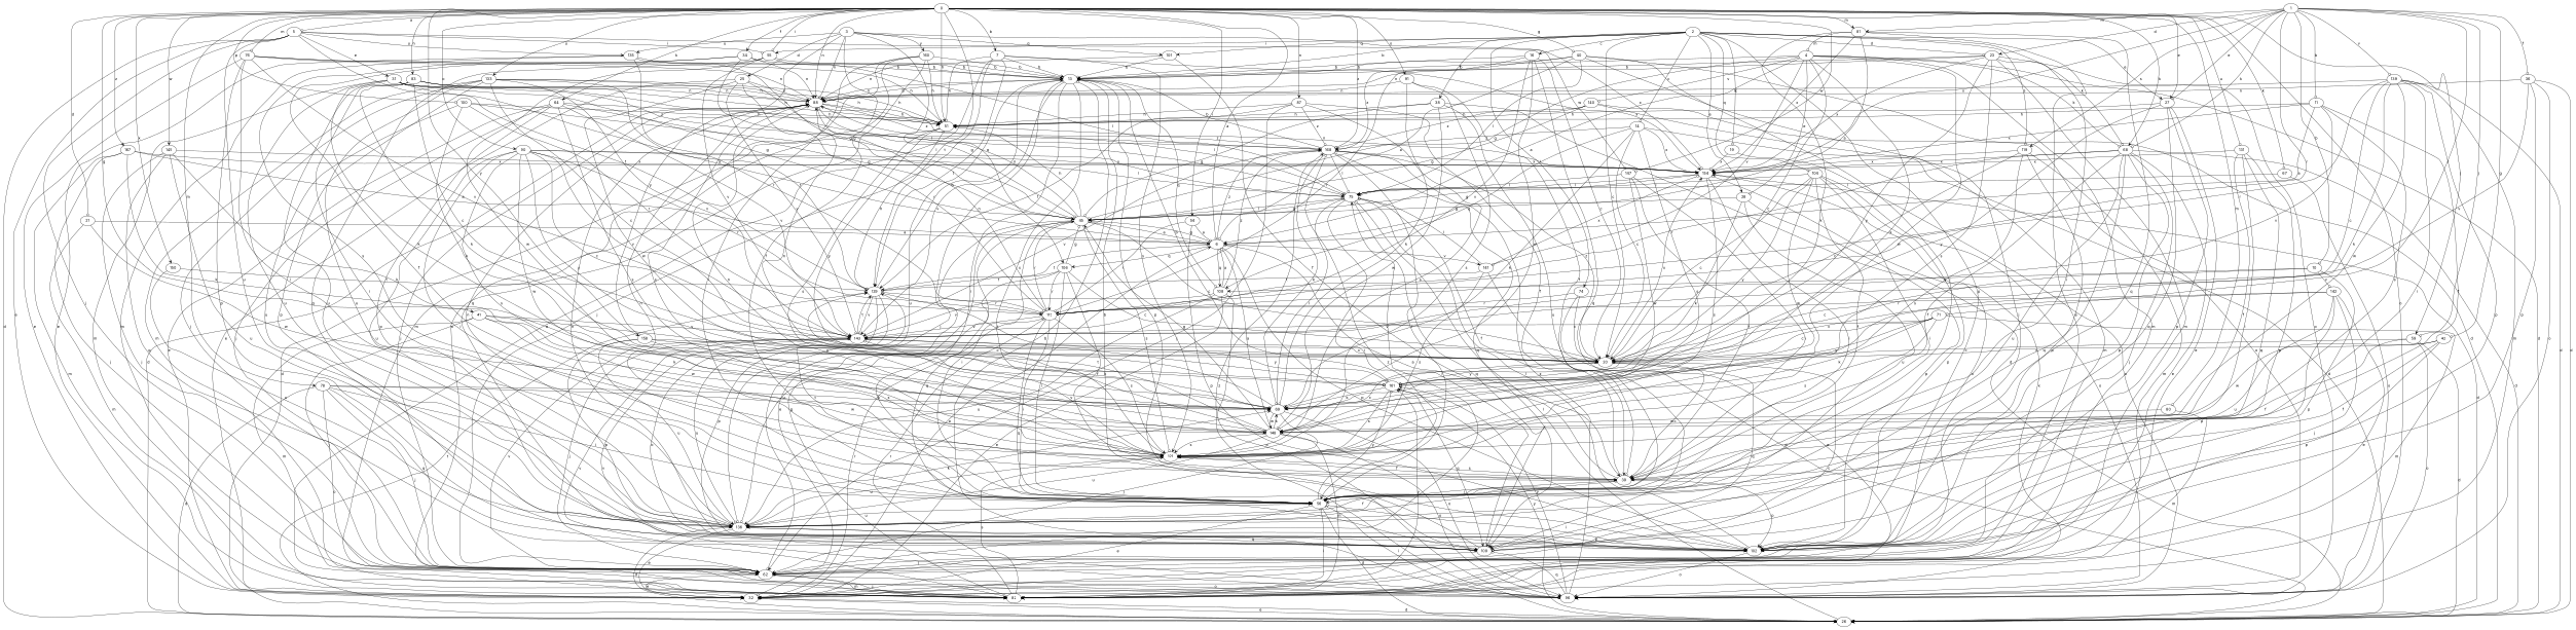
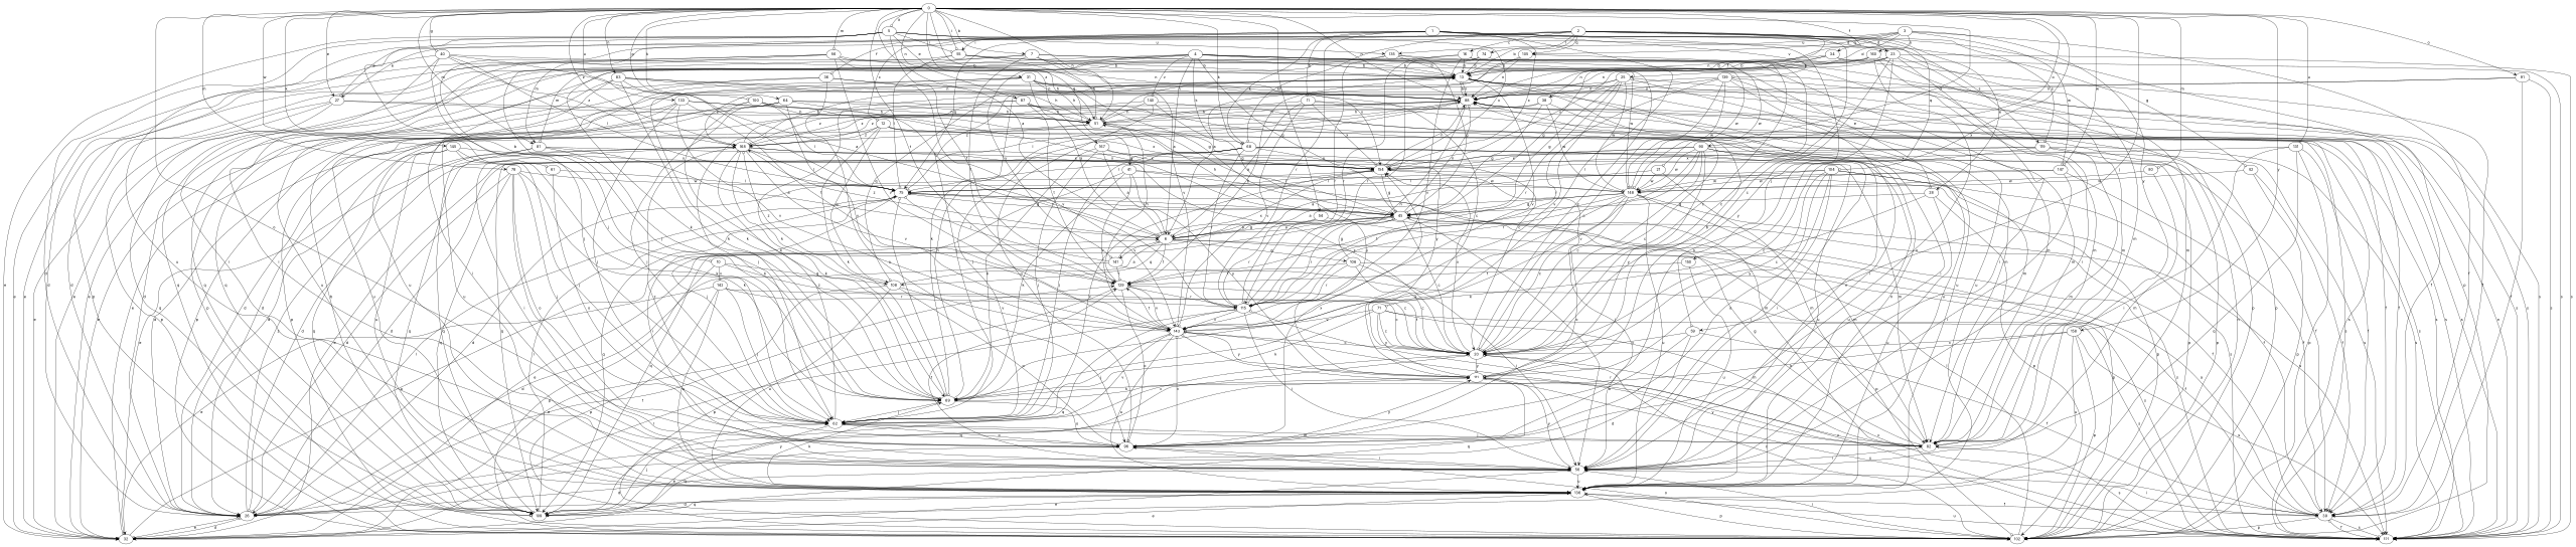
  strict digraph {
    fontname=Inter
    node [fontname=Inter]
    edge [arrowhead=odot fontname=Inter]
    0
    5
    6
    7
    21
    27
    34
    40
    41
    51
    54
    55
    59
    64
    67
    68
-   76
+   76 [label=86]
    78
    80
    81
    83
    87
    88
    90
    91
    96
    100
    129
    131
    133
    145
    147
    150
    158
    167
    168
    154
    135
    26
    82
    31
    32
    62
    136
    102
    106
    45
    141
    108
    13
    121
    148
    109
-   161
+   161 [label=111]
    39
    56
    75
    69
    143
    115
    20
    1
    10
    11
    23
    36
    42
    71
    119
    n70 [label=139]
    142
    2
-   14
+   14 [label=12]
    16
-   19
    28
    38
    74
    104
    105
    3
    25
    160
    4
    140
    0 -> 5 [label=a]
    0 -> 6 [label=a]
    0 -> 7 [arrowhead=vee label=b]
    0 -> 21 [label=d]
    0 -> 27 [arrowhead=vee label=e]
    0 -> 34 [arrowhead=vee label=f]
    0 -> 40 [label=g]
    0 -> 41 [arrowhead=vee label=g]
    0 -> 51 [arrowhead=vee label=h]
    0 -> 54 [arrowhead=vee label=i]
    0 -> 55 [label=i]
    0 -> 59 [arrowhead=vee label=j]
    0 -> 64 [arrowhead=vee label=k]
    0 -> 67 [label=k]
-   0 -> 68 [arrowhead=vee label=k]
+   0 -> 68 [label=k]
    0 -> 76 [label=m]
    0 -> 78 [arrowhead=vee label=m]
    0 -> 80 [label=m]
    0 -> 81 [arrowhead=vee label=m]
    0 -> 83 [arrowhead=vee label=n]
    0 -> 87 [arrowhead=vee label=n]
    0 -> 88 [arrowhead=vee label=n]
    0 -> 90 [arrowhead=vee label=o]
    0 -> 91 [arrowhead=vee label=o]
    0 -> 96 [arrowhead=vee label=o]
    0 -> 100 [label=p]
    0 -> 129 [arrowhead=vee label=t]
    0 -> 131 [label=u]
    0 -> 133 [arrowhead=vee label=u]
    0 -> 145 [arrowhead=vee label=w]
    0 -> 147 [label=w]
    0 -> 150 [arrowhead=vee label=x]
    0 -> 158 [arrowhead=vee label=y]
    0 -> 167 [arrowhead=vee label=z]
    0 -> 168 [label=z]
    5 -> 55 [label=i]
    5 -> 129 [label=t]
    5 -> 154 [label=x]
    5 -> 135 [arrowhead=vee label=u]
    5 -> 26 [arrowhead=vee label=d]
-   133 -> 82 [label=m]
+   5 -> 82 [label=m]
    5 -> 31 [arrowhead=vee label=e]
    5 -> 32 [label=e]
    5 -> 62 [arrowhead=vee label=j]
    5 -> 136 [arrowhead=vee label=u]
    6 -> 129 [arrowhead=vee label=t]
    6 -> 168 [arrowhead=vee label=z]
    6 -> 102 [label=p]
    6 -> 106 [arrowhead=vee label=q]
    6 -> 45 [label=g]
    6 -> 141 [arrowhead=vee label=v]
    6 -> 108 [arrowhead=vee label=q]
    7 -> 51 [label=h]
    7 -> 129 [arrowhead=vee label=t]
    7 -> 154 [arrowhead=vee label=x]
    7 -> 32 [arrowhead=vee label=e]
    7 -> 62 [arrowhead=vee label=j]
    7 -> 13 [arrowhead=vee label=b]
    7 -> 121 [arrowhead=vee label=s]
    21 -> 6 [arrowhead=vee label=a]
    21 -> 82 [arrowhead=vee label=m]
    21 -> 148 [arrowhead=vee label=w]
    27 -> 51 [arrowhead=vee label=h]
    27 -> 32 [label=e]
    27 -> 102 [label=p]
    27 -> 109 [label=q]
    27 -> 161 [label=y]
    34 -> 88 [arrowhead=vee label=n]
    34 -> 45 [arrowhead=vee label=g]
    34 -> 13 [arrowhead=vee label=b]
    34 -> 121 [label=s]
    34 -> 39 [arrowhead=vee label=f]
    40 -> 6 [label=a]
    40 -> 168 [arrowhead=vee label=z]
    40 -> 26 [arrowhead=vee label=d]
    40 -> 62 [label=j]
    40 -> 13 [label=b]
    40 -> 56 [label=i]
    40 -> 75 [arrowhead=vee label=l]
    41 -> 82 [label=m]
    41 -> 62 [label=j]
    41 -> 148 [label=w]
    41 -> 161 [label=y]
    41 -> 69 [label=k]
    41 -> 143 [arrowhead=vee label=v]
    51 -> 168 [label=z]
    51 -> 26 [label=d]
    51 -> 121 [label=s]
    51 -> 161 [label=y]
    54 -> 6 [label=a]
    54 -> 102 [arrowhead=vee label=p]
    54 -> 115 [label=r]
    55 -> 13 [label=b]
    55 -> 148 [label=w]
    55 -> 109 [label=q]
    55 -> 75 [label=l]
    55 -> 143 [label=v]
    59 -> 96 [label=o]
    59 -> 26 [label=d]
    59 -> 39 [label=f]
    59 -> 20 [label=c]
    64 -> 51 [arrowhead=vee label=h]
    64 -> 32 [arrowhead=vee label=e]
    64 -> 62 [arrowhead=vee label=j]
    64 -> 102 [label=p]
    64 -> 45 [arrowhead=vee label=g]
    64 -> 121 [arrowhead=vee label=s]
    64 -> 143 [arrowhead=vee label=v]
    67 -> 96 [label=o]
    67 -> 75 [arrowhead=vee label=l]
    68 -> 154 [label=x]
    68 -> 26 [label=d]
    68 -> 32 [label=e]
    68 -> 62 [arrowhead=vee label=j]
    68 -> 136 [arrowhead=vee label=u]
    68 -> 102 [label=p]
    68 -> 109 [arrowhead=vee label=q]
    68 -> 39 [arrowhead=vee label=f]
    68 -> 115 [label=r]
    76 -> 51 [arrowhead=vee label=h]
    76 -> 88 [label=n]
    76 -> 32 [arrowhead=vee label=e]
    76 -> 102 [label=p]
    76 -> 13 [arrowhead=vee label=b]
    76 -> 56 [label=i]
    76 -> 143 [arrowhead=vee label=v]
    78 -> 96 [label=o]
    78 -> 26 [label=d]
    78 -> 62 [arrowhead=vee label=j]
    78 -> 148 [label=w]
    78 -> 109 [arrowhead=vee label=q]
    78 -> 56 [label=i]
    78 -> 69 [arrowhead=vee label=k]
    80 -> 82 [label=m]
    80 -> 148 [arrowhead=vee label=w]
    81 -> 6 [arrowhead=vee label=a]
    81 -> 154 [arrowhead=vee label=x]
    81 -> 32 [label=e]
    81 -> 109 [label=q]
    81 -> 69 [arrowhead=vee label=k]
    83 -> 51 [label=h]
    83 -> 88 [label=n]
    83 -> 136 [arrowhead=vee label=u]
    83 -> 56 [label=i]
    83 -> 75 [arrowhead=vee label=l]
    83 -> 69 [label=k]
    83 -> 20 [label=c]
    87 -> 51 [label=h]
    87 -> 129 [arrowhead=vee label=t]
    87 -> 168 [label=z]
    87 -> 62 [arrowhead=vee label=j]
    87 -> 121 [label=s]
    87 -> 39 [arrowhead=vee label=f]
    88 -> 51 [label=h]
    88 -> 168 [label=z]
    88 -> 26 [arrowhead=vee label=d]
    88 -> 62 [label=j]
    88 -> 13 [label=b]
    88 -> 121 [arrowhead=vee label=s]
    88 -> 75 [label=l]
    90 -> 154 [arrowhead=vee label=x]
    90 -> 136 [label=u]
    90 -> 121 [arrowhead=vee label=s]
    90 -> 148 [label=w]
    90 -> 161 [label=y]
    90 -> 56 [arrowhead=vee label=i]
    90 -> 75 [label=l]
    90 -> 143 [label=v]
    90 -> 115 [label=r]
    90 -> 20 [label=c]
    91 -> 88 [arrowhead=vee label=n]
    91 -> 121 [arrowhead=vee label=s]
    91 -> 39 [label=f]
    91 -> 69 [label=k]
    96 -> 168 [label=z]
    96 -> 154 [arrowhead=vee label=x]
-   96 -> 13 [label=b]
+   74 -> 13 [label=b]
    96 -> 109 [label=q]
    96 -> 161 [arrowhead=vee label=y]
    96 -> 56 [label=i]
    96 -> 143 [label=v]
    100 -> 51 [arrowhead=vee label=h]
    100 -> 136 [label=u]
    100 -> 75 [arrowhead=vee label=l]
    100 -> 69 [label=k]
    100 -> 115 [arrowhead=vee label=r]
    129 -> 51 [label=h]
    129 -> 96 [label=o]
    129 -> 102 [label=p]
    129 -> 13 [arrowhead=vee label=b]
    129 -> 143 [label=v]
    129 -> 115 [label=r]
    131 -> 154 [arrowhead=vee label=x]
    131 -> 102 [label=p]
    131 -> 109 [label=q]
    131 -> 39 [arrowhead=vee label=f]
    131 -> 56 [label=i]
    133 -> 51 [arrowhead=vee label=h]
-   133 -> 88 [arrowhead=vee label=n]
    133 -> 129 [label=t]
    133 -> 62 [arrowhead=vee label=j]
    133 -> 136 [label=u]
    133 -> 102 [arrowhead=vee label=p]
    133 -> 143 [label=v]
    133 -> 20 [arrowhead=vee label=c]
    145 -> 154 [label=x]
    145 -> 62 [label=j]
    145 -> 136 [arrowhead=vee label=u]
    145 -> 109 [label=q]
    145 -> 69 [arrowhead=vee label=k]
    147 -> 148 [arrowhead=vee label=w]
    147 -> 39 [arrowhead=vee label=f]
    147 -> 56 [label=i]
    147 -> 75 [label=l]
    150 -> 129 [arrowhead=vee label=t]
    150 -> 136 [label=u]
    158 -> 136 [arrowhead=vee label=u]
    158 -> 102 [arrowhead=vee label=p]
    158 -> 121 [arrowhead=vee label=s]
    158 -> 69 [label=k]
    158 -> 20 [arrowhead=vee label=c]
    167 -> 6 [label=a]
    167 -> 154 [arrowhead=vee label=x]
    167 -> 82 [arrowhead=vee label=m]
    167 -> 62 [arrowhead=vee label=j]
    167 -> 69 [label=k]
    168 -> 154 [label=x]
    168 -> 13 [label=b]
    168 -> 109 [arrowhead=vee label=q]
    168 -> 56 [label=i]
    168 -> 75 [label=l]
    168 -> 69 [label=k]
    168 -> 143 [arrowhead=vee label=v]
    154 -> 88 [arrowhead=vee label=n]
    154 -> 26 [arrowhead=vee label=d]
    154 -> 45 [label=g]
    154 -> 121 [label=s]
    154 -> 56 [arrowhead=vee label=i]
    154 -> 75 [label=l]
    135 -> 82 [label=m]
    135 -> 32 [label=e]
    135 -> 45 [label=g]
    135 -> 13 [arrowhead=vee label=b]
    135 -> 115 [label=r]
    26 -> 129 [arrowhead=vee label=t]
    26 -> 168 [arrowhead=vee label=z]
    26 -> 32 [label=e]
    26 -> 161 [arrowhead=vee label=y]
    26 -> 75 [label=l]
    82 -> 62 [label=j]
    82 -> 45 [arrowhead=vee label=g]
    82 -> 121 [arrowhead=vee label=s]
    82 -> 161 [arrowhead=vee label=y]
    82 -> 56 [label=i]
    82 -> 143 [label=v]
    82 -> 115 [label=r]
    31 -> 6 [label=a]
    31 -> 51 [arrowhead=vee label=h]
    31 -> 88 [label=n]
    31 -> 168 [arrowhead=vee label=z]
    31 -> 82 [arrowhead=vee label=m]
    31 -> 136 [arrowhead=vee label=u]
    31 -> 45 [arrowhead=vee label=g]
    31 -> 69 [label=k]
    32 -> 6 [arrowhead=vee label=a]
    32 -> 26 [label=d]
    32 -> 115 [label=r]
    62 -> 96 [label=o]
    62 -> 168 [label=z]
    62 -> 154 [label=x]
    62 -> 82 [label=m]
    62 -> 32 [arrowhead=vee label=e]
    62 -> 143 [label=v]
    62 -> 20 [label=c]
    136 -> 88 [arrowhead=vee label=n]
    136 -> 26 [label=d]
    136 -> 32 [arrowhead=vee label=e]
    136 -> 102 [label=p]
    136 -> 109 [label=q]
    136 -> 39 [label=f]
    136 -> 69 [arrowhead=vee label=k]
    102 -> 88 [arrowhead=vee label=n]
    102 -> 96 [arrowhead=vee label=o]
    102 -> 56 [label=i]
    102 -> 75 [label=l]
-   42 -> 20 [label=c]
+   102 -> 20 [label=c]
    106 -> 129 [label=t]
    106 -> 45 [label=g]
    106 -> 39 [arrowhead=vee label=f]
    106 -> 56 [arrowhead=vee label=i]
    106 -> 115 [arrowhead=vee label=r]
    106 -> 20 [arrowhead=vee label=c]
    45 -> 6 [label=a]
    45 -> 51 [arrowhead=vee label=h]
    45 -> 88 [label=n]
    45 -> 32 [label=e]
    45 -> 121 [label=s]
    45 -> 109 [label=q]
    45 -> 56 [arrowhead=vee label=i]
    45 -> 75 [label=l]
    45 -> 115 [label=r]
    45 -> 20 [label=c]
    141 -> 129 [label=t]
    141 -> 154 [label=x]
    141 -> 26 [arrowhead=vee label=d]
    141 -> 121 [label=s]
    141 -> 75 [label=l]
    108 -> 6 [label=a]
    108 -> 96 [label=o]
    108 -> 168 [label=z]
    108 -> 32 [arrowhead=vee label=e]
    108 -> 136 [arrowhead=vee label=u]
    108 -> 143 [label=v]
    13 -> 88 [arrowhead=vee label=n]
    13 -> 62 [label=j]
    13 -> 136 [label=u]
    13 -> 102 [label=p]
    13 -> 108 [label=q]
    13 -> 121 [label=s]
    13 -> 56 [arrowhead=vee label=i]
    13 -> 143 [arrowhead=vee label=v]
    121 -> 88 [arrowhead=vee label=n]
    121 -> 136 [arrowhead=vee label=u]
    121 -> 39 [label=f]
    121 -> 143 [label=v]
    148 -> 6 [label=a]
    148 -> 96 [arrowhead=vee label=o]
    148 -> 129 [arrowhead=vee label=t]
    148 -> 82 [arrowhead=vee label=m]
    148 -> 136 [arrowhead=vee label=u]
    148 -> 45 [arrowhead=vee label=g]
    148 -> 121 [arrowhead=vee label=s]
    148 -> 69 [arrowhead=vee label=k]
    148 -> 20 [label=c]
    109 -> 62 [arrowhead=vee label=j]
    109 -> 13 [label=b]
    109 -> 75 [arrowhead=vee label=l]
    161 -> 13 [label=b]
    161 -> 121 [arrowhead=vee label=s]
    161 -> 109 [arrowhead=vee label=q]
    161 -> 69 [label=k]
    39 -> 6 [label=a]
    39 -> 102 [arrowhead=vee label=p]
    39 -> 121 [label=s]
    39 -> 56 [arrowhead=vee label=i]
    39 -> 20 [label=c]
    56 -> 88 [arrowhead=vee label=n]
    56 -> 129 [arrowhead=vee label=t]
    56 -> 26 [label=d]
    56 -> 32 [label=e]
    56 -> 136 [arrowhead=vee label=u]
    56 -> 161 [label=y]
    75 -> 45 [arrowhead=vee label=g]
    75 -> 109 [arrowhead=vee label=q]
    75 -> 39 [label=f]
    75 -> 56 [arrowhead=vee label=i]
    69 -> 88 [arrowhead=vee label=n]
    69 -> 96 [arrowhead=vee label=o]
    69 -> 62 [arrowhead=vee label=j]
-   69 -> 148 [arrowhead=vee label=w]
    69 -> 75 [label=l]
    143 -> 129 [arrowhead=vee label=t]
    143 -> 62 [arrowhead=vee label=j]
    143 -> 136 [label=u]
    143 -> 161 [label=y]
    143 -> 20 [arrowhead=vee label=c]
    115 -> 88 [label=n]
    115 -> 109 [arrowhead=vee label=q]
    115 -> 56 [arrowhead=vee label=i]
    115 -> 143 [label=v]
    20 -> 129 [label=t]
    20 -> 168 [label=z]
    20 -> 154 [arrowhead=vee label=x]
    20 -> 109 [label=q]
    20 -> 161 [label=y]
    1 -> 27 [label=e]
    1 -> 59 [label=j]
    1 -> 68 [label=k]
    1 -> 81 [arrowhead=vee label=m]
    1 -> 154 [label=x]
    1 -> 115 [label=r]
    1 -> 10 [label=b]
    1 -> 11 [label=b]
    1 -> 23 [arrowhead=vee label=d]
    1 -> 36 [label=f]
    1 -> 42 [label=g]
    1 -> 71 [label=l]
    1 -> 119 [arrowhead=vee label=s]
    1 -> n70 [label=v]
    10 -> 102 [arrowhead=vee label=p]
    10 -> 108 [arrowhead=vee label=q]
    10 -> 20 [arrowhead=vee label=c]
    10 -> 142 [label=v]
    11 -> 6 [label=a]
    11 -> 51 [label=h]
    11 -> 154 [label=x]
    11 -> 121 [arrowhead=vee label=s]
    11 -> 39 [arrowhead=vee label=f]
    11 -> 143 [label=v]
    23 -> 88 [arrowhead=vee label=n]
    23 -> 96 [label=o]
    23 -> 154 [arrowhead=vee label=x]
    23 -> 82 [label=m]
    23 -> 13 [arrowhead=vee label=b]
    23 -> 121 [arrowhead=vee label=s]
    23 -> 161 [label=y]
    23 -> 56 [label=i]
    36 -> 88 [label=n]
    36 -> 96 [arrowhead=vee label=o]
    36 -> 26 [label=d]
    36 -> 102 [arrowhead=vee label=p]
    36 -> 143 [arrowhead=vee label=v]
    42 -> 102 [label=p]
    42 -> 148 [label=w]
    42 -> 39 [arrowhead=vee label=f]
    71 -> 82 [arrowhead=vee label=m]
    71 -> 121 [label=s]
    71 -> 161 [label=y]
    71 -> 69 [label=k]
    71 -> 143 [label=v]
    71 -> 20 [label=c]
    119 -> 154 [arrowhead=vee label=x]
    119 -> 82 [label=m]
    119 -> 102 [label=p]
    119 -> 121 [arrowhead=vee label=s]
    119 -> 20 [arrowhead=vee label=c]
    n70 -> 88 [arrowhead=vee label=n]
-   n70 -> 26 [arrowhead=vee label=d]
+   119 -> 26 [arrowhead=vee label=d]
    n70 -> 82 [arrowhead=vee label=m]
    n70 -> 102 [label=p]
    n70 -> 148 [label=w]
    n70 -> 56 [arrowhead=vee label=i]
    n70 -> 69 [arrowhead=vee label=k]
    n70 -> 115 [label=r]
    n70 -> 20 [label=c]
    142 -> 32 [arrowhead=vee label=e]
    142 -> 62 [arrowhead=vee label=j]
    142 -> 136 [arrowhead=vee label=u]
    142 -> 102 [label=p]
    142 -> 115 [label=r]
    142 -> 20 [arrowhead=vee label=c]
    2 -> 27 [arrowhead=vee label=e]
    2 -> 55 [arrowhead=vee label=i]
    2 -> 68 [label=k]
    2 -> 102 [arrowhead=vee label=p]
    2 -> 13 [arrowhead=vee label=b]
    2 -> 20 [arrowhead=vee label=c]
    2 -> 23 [label=d]
    2 -> 119 [label=s]
    2 -> 14 [label=c]
    2 -> 16 [arrowhead=vee label=c]
-   2 -> 19 [label=c]
    2 -> 28 [arrowhead=vee label=e]
    2 -> 38 [arrowhead=vee label=f]
    2 -> 74 [arrowhead=vee label=l]
    2 -> 104 [label=q]
    2 -> 105 [arrowhead=vee label=q]
    14 -> 168 [arrowhead=vee label=z]
    14 -> 154 [label=x]
    14 -> 26 [arrowhead=vee label=d]
    14 -> 108 [arrowhead=vee label=q]
    14 -> 121 [label=s]
    14 -> 69 [label=k]
    14 -> 20 [arrowhead=vee label=c]
    16 -> 13 [arrowhead=vee label=b]
    16 -> 148 [label=w]
    16 -> 109 [arrowhead=vee label=q]
    16 -> 143 [arrowhead=vee label=v]
    16 -> 115 [arrowhead=vee label=r]
    16 -> 20 [arrowhead=vee label=c]
-   19 -> 96 [arrowhead=vee label=o]
-   19 -> 154 [label=x]
    28 -> 136 [arrowhead=vee label=u]
    28 -> 102 [arrowhead=vee label=p]
    28 -> 45 [arrowhead=vee label=g]
    28 -> 69 [arrowhead=vee label=k]
    38 -> 51 [arrowhead=vee label=h]
    38 -> 26 [arrowhead=vee label=d]
    38 -> 136 [arrowhead=vee label=u]
    38 -> 45 [label=g]
    38 -> 148 [label=w]
    74 -> 32 [arrowhead=vee label=e]
    74 -> 115 [label=r]
    74 -> 20 [arrowhead=vee label=c]
    104 -> 96 [arrowhead=vee label=o]
    104 -> 102 [label=p]
    104 -> 148 [arrowhead=vee label=w]
    104 -> 161 [label=y]
    104 -> 39 [label=f]
    104 -> 56 [arrowhead=vee label=i]
    104 -> 75 [arrowhead=vee label=l]
    104 -> 20 [arrowhead=vee label=c]
+   105 -> 6 [arrowhead=vee label=a]
    105 -> 88 [arrowhead=vee label=n]
    105 -> 13 [label=b]
    105 -> 39 [arrowhead=vee label=f]
    3 -> 88 [label=n]
    3 -> 147 [label=w]
    3 -> 158 [label=y]
    3 -> 135 [arrowhead=vee label=u]
-   3 -> 106 [arrowhead=vee label=q]
+   3 -> 75 [arrowhead=vee label=q]
    3 -> 39 [label=f]
    3 -> 105 [arrowhead=vee label=q]
    3 -> 25 [arrowhead=vee label=d]
    3 -> 160 [arrowhead=vee label=y]
    25 -> 88 [arrowhead=vee label=n]
    25 -> 32 [label=e]
-   106 -> 136 [label=u]
+   25 -> 136 [label=u]
    25 -> 45 [label=g]
-   115 -> 121 [arrowhead=vee label=s]
+   25 -> 121 [arrowhead=vee label=s]
    25 -> 148 [label=w]
    25 -> 143 [label=v]
    25 -> 115 [label=r]
    160 -> 51 [label=h]
    160 -> 96 [label=o]
    160 -> 82 [arrowhead=vee label=m]
    160 -> 13 [label=b]
    160 -> 109 [label=q]
    160 -> 56 [label=i]
    4 -> 6 [arrowhead=vee label=a]
    4 -> 68 [label=k]
-   81 -> 4 [label=m]
+   4 -> 81 [label=m]
    4 -> 26 [arrowhead=vee label=d]
    4 -> 82 [label=m]
    4 -> 45 [label=g]
    4 -> 141 [label=v]
    4 -> 13 [label=b]
    4 -> 148 [label=w]
    4 -> 69 [arrowhead=vee label=k]
    4 -> 20 [label=c]
    4 -> 28 [label=e]
    4 -> 140 [label=v]
    140 -> 51 [label=h]
    140 -> 96 [label=o]
    140 -> 168 [label=z]
    140 -> 82 [arrowhead=vee label=m]
    140 -> 45 [arrowhead=vee label=g]
  }
